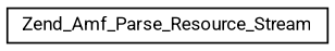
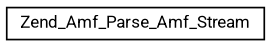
  digraph {
    rankdir=LR
    fontname=Roboto
-   n1 [color=black fillcolor=white fontname=Roboto fontsize=10 height=0.2 label=Zend_Amf_Parse_Resource_Stream shape=record style=filled width=0.4]
+   n1 [color=black fillcolor=white fontname=Roboto fontsize=10 height=0.2 label=Zend_Amf_Parse_Amf_Stream shape=record style=filled width=0.4]
  }
